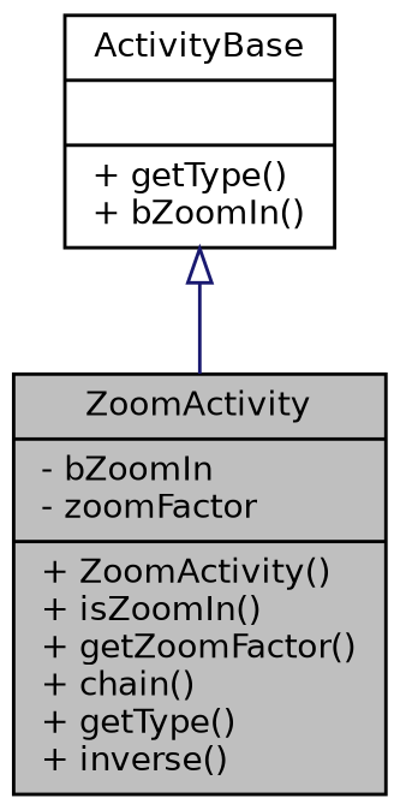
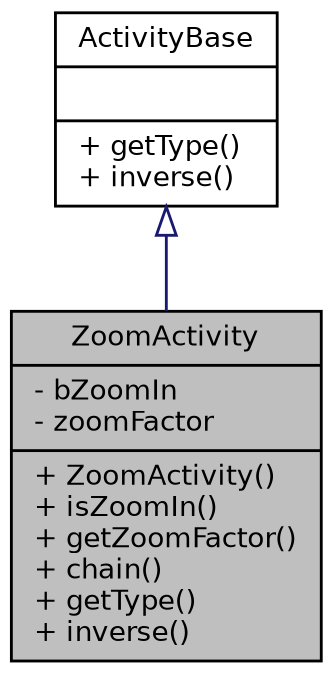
  digraph {
    node [color=black fontname=Helvetica fontsize=10 shape=record style=filled]
    n1 [fillcolor=grey75 fontcolor=black height=0.2 label="{ZoomActivity\n|- bZoomIn\l- zoomFactor\l|+ ZoomActivity()\l+ isZoomIn()\l+ getZoomFactor()\l+ chain()\l+ getType()\l+ inverse()\l}" width=0.4]
-   n2 [fillcolor=white height=0.2 label="{ActivityBase\n||+ getType()\l+ bZoomIn()\l}" width=0.4]
+   n2 [fillcolor=white height=0.2 label="{ActivityBase\n||+ getType()\l+ inverse()\l}" width=0.4]
    n2 -> n1 [arrowtail=onormal color=midnightblue dir=back fontname=Helvetica fontsize=10 labelfontname=Helvetica labelfontsize=10 style=solid]
  }
